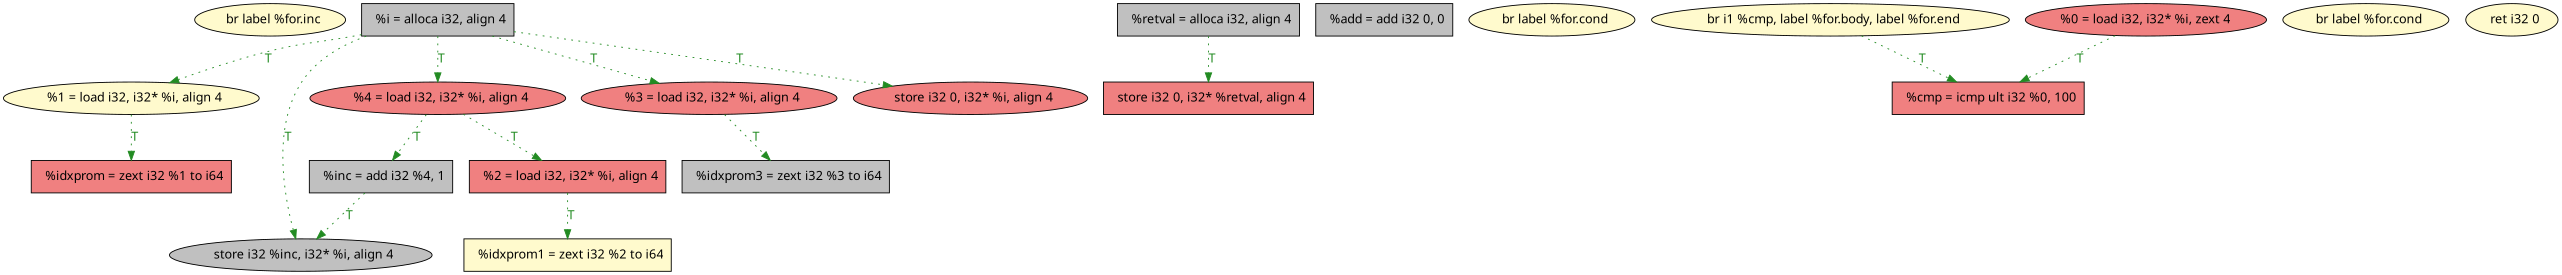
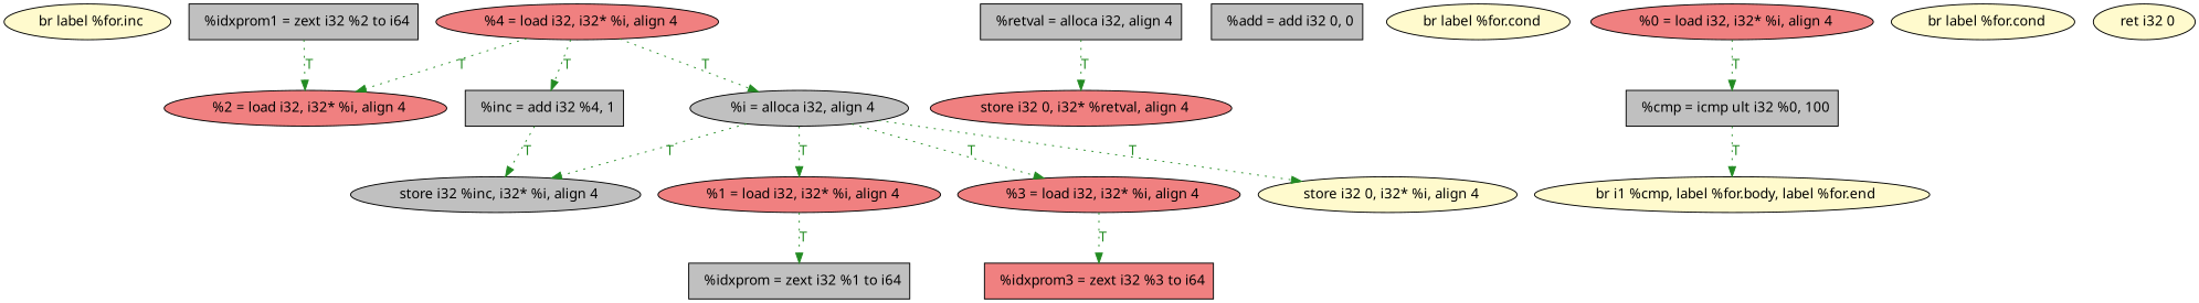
  digraph {
    fontname="Noto Sans"
    node [fillcolor=grey fontname="Noto Sans" shape=ellipse style=filled]
    edge [color=forestgreen fontcolor=forestgreen fontname="Noto Sans" style=dotted]
    n1 [fillcolor=lemonchiffon label="  br label %for.inc"]
-   n2 [fillcolor=lightcoral label="  %2 = load i32, i32* %i, align 4" shape=box]
-   n3 [fillcolor=lemonchiffon label="  %idxprom1 = zext i32 %2 to i64" shape=rectangle]
-   n4 [fillcolor=lightcoral label="  store i32 0, i32* %retval, align 4" shape=box]
+   n2 [fillcolor=lightcoral label="  %2 = load i32, i32* %i, align 4"]
+   n3 [label="  %idxprom1 = zext i32 %2 to i64" shape=rectangle]
+   n4 [fillcolor=lightcoral label="  store i32 0, i32* %retval, align 4"]
    n5 [label="  %add = add i32 0, 0" shape=rectangle]
-   n6 [fillcolor=lemonchiffon label="  %1 = load i32, i32* %i, align 4"]
-   n7 [fillcolor=lightcoral label="  %idxprom = zext i32 %1 to i64" shape=rectangle]
+   n6 [fillcolor=lightcoral label="  %1 = load i32, i32* %i, align 4"]
+   n7 [label="  %idxprom = zext i32 %1 to i64" shape=rectangle]
    n8 [fillcolor=lemonchiffon label="  br label %for.cond"]
    n9 [label="  %retval = alloca i32, align 4" shape=rectangle]
    n10 [label="  store i32 %inc, i32* %i, align 4"]
-   n11 [fillcolor=lightcoral label="  %cmp = icmp ult i32 %0, 100" shape=rectangle]
+   n11 [label="  %cmp = icmp ult i32 %0, 100" shape=rectangle]
    n12 [fillcolor=lemonchiffon label="  br i1 %cmp, label %for.body, label %for.end"]
    n13 [fillcolor=lemonchiffon label="  br label %for.cond"]
    n14 [fillcolor=lightcoral label="  %4 = load i32, i32* %i, align 4"]
    n15 [label="  %inc = add i32 %4, 1" shape=rectangle]
    n16 [fillcolor=lightcoral label="  %3 = load i32, i32* %i, align 4"]
-   n17 [label="  %idxprom3 = zext i32 %3 to i64" shape=rectangle]
+   n17 [fillcolor=lightcoral label="  %idxprom3 = zext i32 %3 to i64" shape=rectangle]
    n18 [fillcolor=lemonchiffon label="  ret i32 0"]
-   n19 [label="  %i = alloca i32, align 4" shape=rectangle]
-   n20 [fillcolor=lightcoral label="  store i32 0, i32* %i, align 4"]
-   n21 [fillcolor=lightcoral label="%0 = load i32, i32* %i, zext 4"]
-   n2 -> n3 [label=T]
+   n19 [label="  %i = alloca i32, align 4"]
+   n20 [fillcolor=lemonchiffon label="  store i32 0, i32* %i, align 4"]
+   n21 [fillcolor=lightcoral label="  %0 = load i32, i32* %i, align 4"]
+   n3 -> n2 [label=T]
    n6 -> n7 [label=T]
    n9 -> n4 [label=T]
-   n12 -> n11 [label=T]
+   n11 -> n12 [label=T]
    n14 -> n2 [label=T]
    n14 -> n15 [label=T]
    n15 -> n10 [label=T]
    n16 -> n17 [label=T]
    n19 -> n6 [label=T]
    n19 -> n10 [label=T]
-   n19 -> n14 [label=T]
+   n14 -> n19 [label=T]
    n19 -> n16 [label=T]
    n19 -> n20 [label=T]
    n21 -> n11 [label=T]
  }
